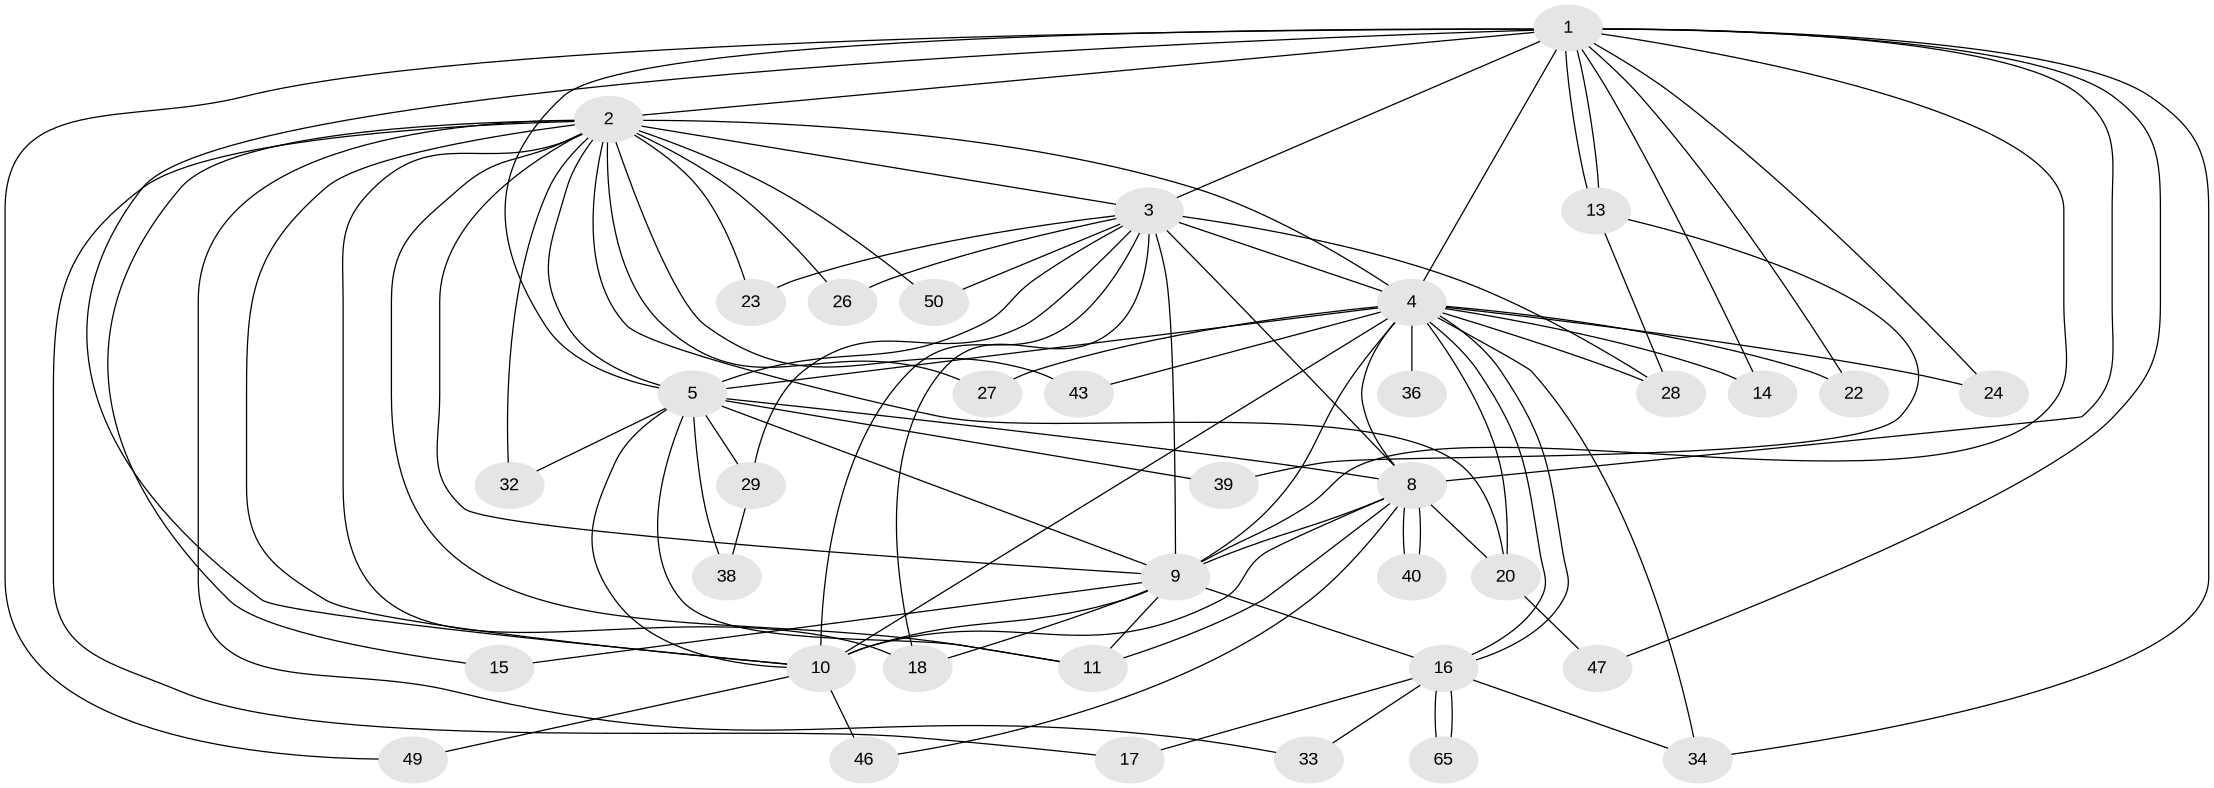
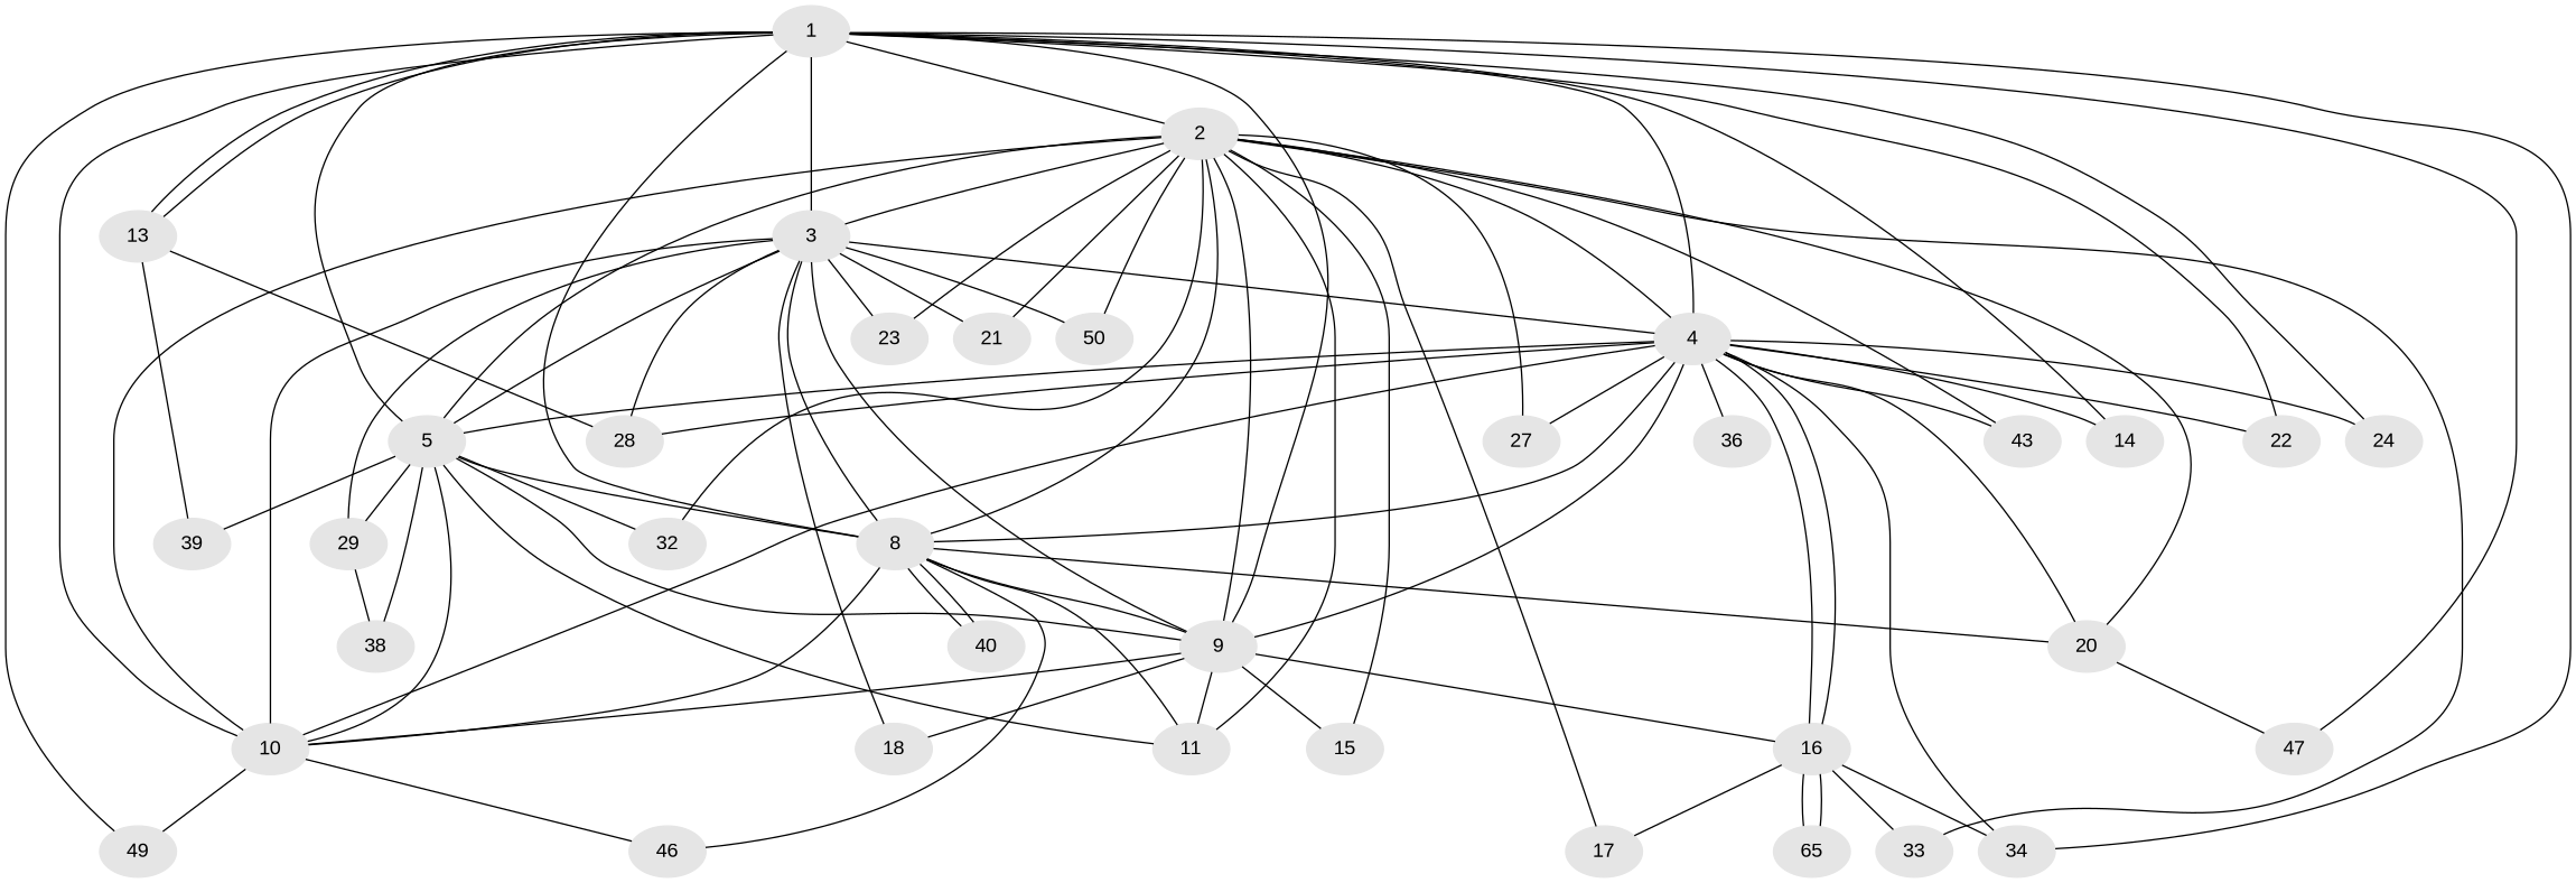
  graph {
    fontname="Liberation Sans"
    node [color=gray90 fontname="Liberation Sans" style=filled]
    edge [fontname="Liberation Sans"]
    1 [super="+6"]
    2 [super="+41"]
    3 [super="+7"]
    4 [super="+12"]
    5 [super="+31"]
    8 [super="+35"]
    9 [super="+48"]
    10 [super="+42"]
    13 [super="+30"]
    14
    22
    24
    34 [super="+37"]
    47
    49
    11 [super="+21"]
    15
    17
    20 [super="+44"]
    23
-   26
+   26 [label=21]
    27
    32
    33
    43
    50
    18
    28
    29
    16 [super="+19"]
    36
    38
    39
    40
    46
    n36 [label=65]
    1 -- 2 [weight=2]
    1 -- 3 [weight=4]
    1 -- 4 [weight=2]
    1 -- 5 [weight=2]
    1 -- 8 [weight=3]
    1 -- 9 [weight=3]
    1 -- 10 [weight=2]
    1 -- 13
    1 -- 13
    1 -- 14
    1 -- 22
    1 -- 24
    1 -- 34
    1 -- 47
    1 -- 49
    2 -- 3 [weight=2]
    2 -- 4 [weight=2]
    2 -- 5
-   2 -- 18
+   2 -- 8
    2 -- 9
    2 -- 10 [weight=2]
    2 -- 11
    2 -- 15
    2 -- 17
    2 -- 20
    2 -- 23
    2 -- 26
    2 -- 27
    2 -- 32
    2 -- 33
    2 -- 43
    2 -- 50
    3 -- 4 [weight=2]
    3 -- 5 [weight=2]
    3 -- 8 [weight=2]
    3 -- 9 [weight=2]
    3 -- 10 [weight=3]
    3 -- 23
    3 -- 26
    3 -- 50
    3 -- 18
    3 -- 28
    3 -- 29
    4 -- 5
    4 -- 8
    4 -- 9
    4 -- 10
    4 -- 14
    4 -- 22
    4 -- 24
    4 -- 34
    4 -- 20
    4 -- 27
    4 -- 43
    4 -- 28
    4 -- 16
    4 -- 16
    4 -- 36
    5 -- 8
    5 -- 9
    5 -- 10
    5 -- 11
    5 -- 32
    5 -- 29
    5 -- 38
    5 -- 39
    8 -- 9
    8 -- 10
    8 -- 11
    8 -- 20
    8 -- 40
    8 -- 40
    8 -- 46
    9 -- 10
    9 -- 11
    9 -- 15
    9 -- 18
    9 -- 16
    10 -- 49
    10 -- 46
    13 -- 28
    13 -- 39
    20 -- 47
    29 -- 38
    16 -- 34
    16 -- 17
    16 -- 33
    16 -- n36
    16 -- n36
  }
